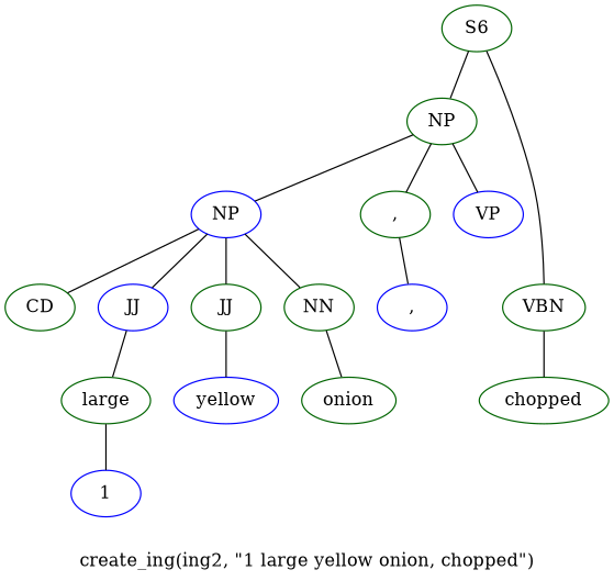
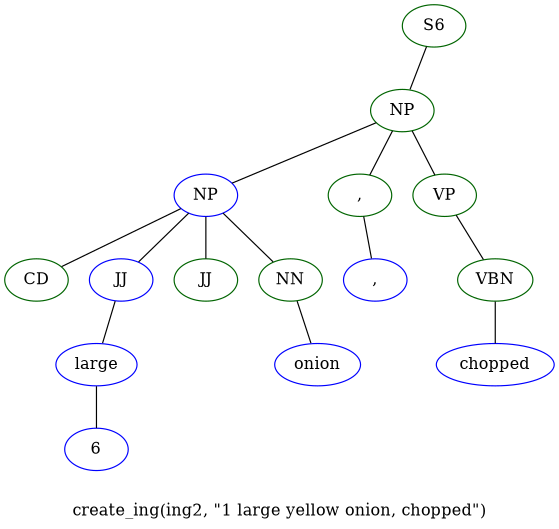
  graph {
    label="create_ing(ing2, \"1 large yellow onion, chopped\")"
    node [color=darkgreen]
    n1 [label=S6]
    n2 [label=NP]
    n3 [color=blue label=NP]
    n4 [label=","]
-   n5 [color=blue label=VP]
+   n5 [label=VP]
    n6 [label=CD]
    n7 [color=blue label=JJ]
    n8 [label=JJ]
    n9 [label=NN]
    n10 [color=blue label=","]
    n11 [label=VBN]
-   n12 [label=large]
-   n13 [color=blue label=yellow]
-   n14 [label=onion]
-   n15 [color=blue label=1]
-   n16 [label=chopped]
+   n12 [color=blue label=large]
+   n14 [color=blue label=onion]
+   n15 [color=blue label=6]
+   n16 [color=blue label=chopped]
    n1 -- n2
    n2 -- n3
    n2 -- n4
    n2 -- n5
    n3 -- n6
    n3 -- n7
    n3 -- n8
    n3 -- n9
    n4 -- n10
-   n1 -- n11
+   n5 -- n11
    n7 -- n12
-   n8 -- n13
    n9 -- n14
    n11 -- n16
    n12 -- n15
  }
